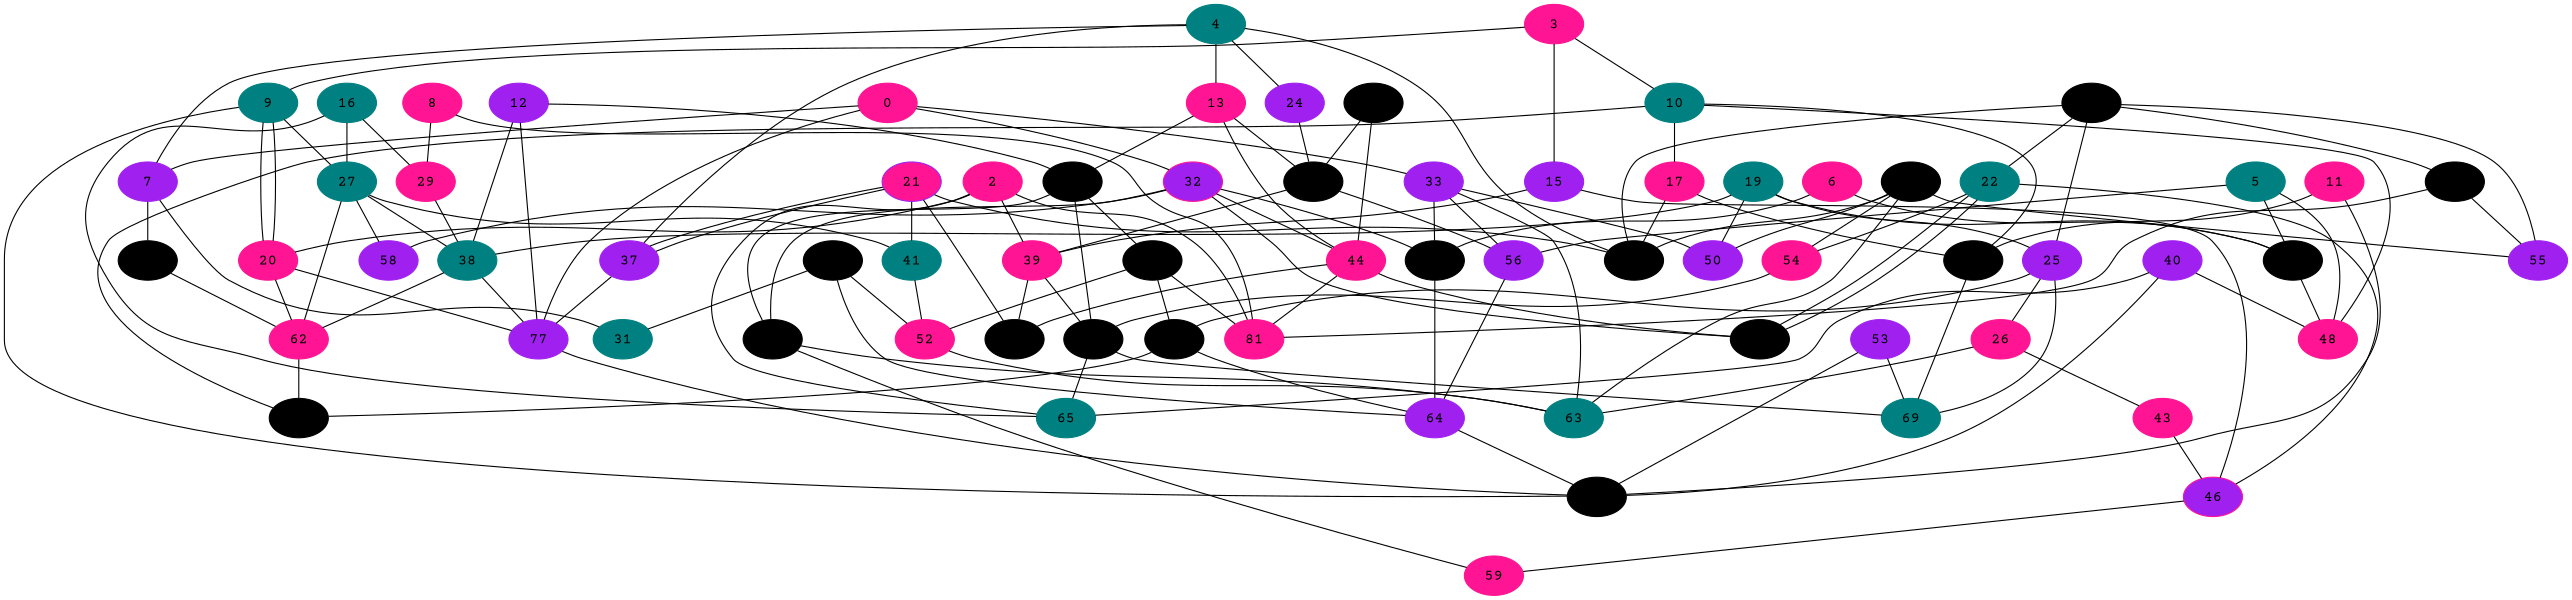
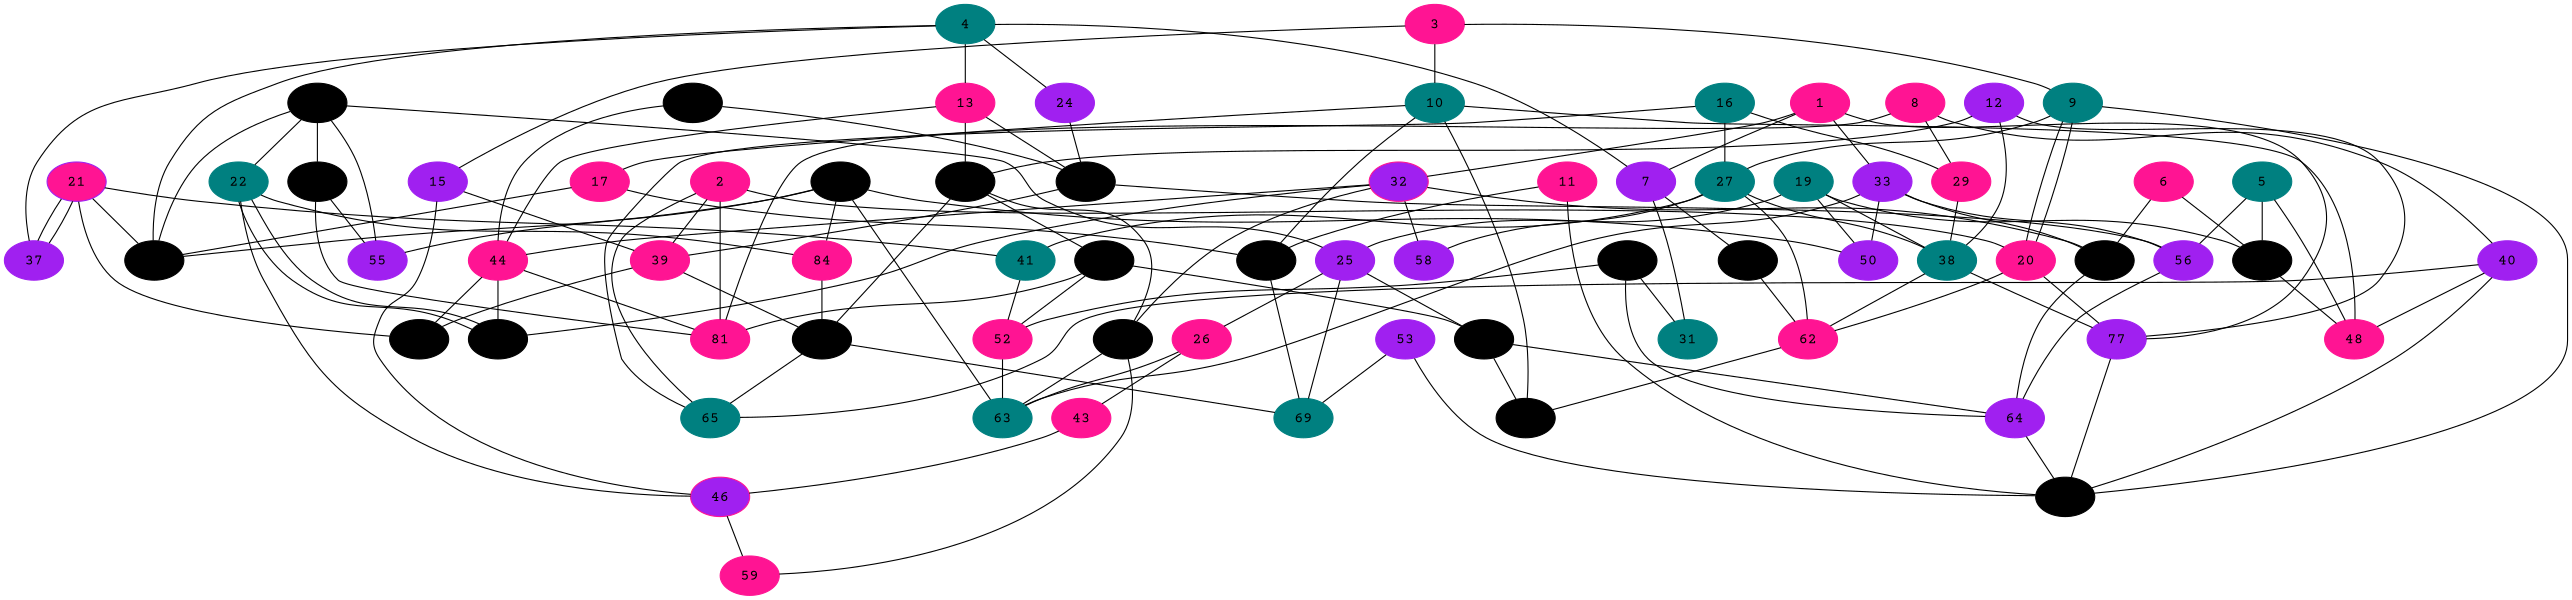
  graph {
    fontname="Courier Prime"
    node [color=deeppink fontname="Courier Prime" style=filled]
    edge [fontname="Courier Prime"]
    7 [color=purple]
-   1 [label=0]
+   1
    32 [fillcolor=purple]
    33 [color=purple]
    n5 [color=purple label=77]
    31 [color=teal]
    60 [color=black]
    21 [color=purple fillcolor=deeppink]
    37 [color=purple]
    68 [color=black]
    41 [color=teal]
    72 [color=black]
    45 [color=black]
    44
    61 [color=black]
    47 [color=black]
    58 [color=purple]
    56 [color=purple]
    50 [color=purple]
    63 [color=teal]
    70 [color=black]
    2
    20
    39
    65 [color=teal]
    n26 [label=81]
    62
    57 [color=black]
    9 [color=teal]
    3
    10 [color=teal]
    15 [color=purple]
    27 [color=teal]
    48
    17
    51 [color=black]
    66 [color=black]
    46 [fillcolor=purple]
    52
    4 [color=teal]
    13
    24 [color=purple]
    23 [color=black]
    34 [color=black]
    5 [color=teal]
    35 [color=black]
    64 [color=purple]
    6
    8
    29
    40 [color=purple]
    38 [color=teal]
    69 [color=teal]
    11
    12 [color=purple]
    30 [color=black]
    14 [color=black]
    59
    16 [color=teal]
    18 [color=black]
    22 [color=teal]
    25 [color=purple]
    49 [color=black]
    55 [color=purple]
-   54
+   54 [label=84]
    26
    42 [color=black]
    19 [color=teal]
    43
    28 [color=black]
    36 [color=black]
    53 [color=purple]
    7 -- 31
    7 -- 60
    1 -- 7
    1 -- 32
    1 -- 33
    1 -- n5
    32 -- 45
    32 -- 44
    32 -- 61
    32 -- 47
    32 -- 58
    33 -- 45
    33 -- 56
    33 -- 50
    33 -- 63
    n5 -- 70
    60 -- 62
    21 -- 37
    21 -- 37
    21 -- 68
    21 -- 41
    21 -- 72
-   37 -- n5
    41 -- 52
    45 -- 64
    44 -- 72
    44 -- 61
    44 -- n26
    47 -- 63
    47 -- 59
    56 -- 64
    2 -- 20
    2 -- 39
    2 -- 65
    2 -- n26
    20 -- n5
    20 -- 62
    39 -- 72
    39 -- 57
    62 -- 66
    57 -- 65
    57 -- 69
    9 -- 70
    9 -- 20
    9 -- 20
    9 -- 27
    3 -- 9
    3 -- 10
    3 -- 15
    10 -- 48
    10 -- 17
    10 -- 51
    10 -- 66
    15 -- 39
    15 -- 46
    27 -- 41
    27 -- 58
    27 -- 62
    27 -- 38
    17 -- 68
    17 -- 51
    51 -- 69
    46 -- 59
    52 -- 63
    4 -- 7
    4 -- 37
    4 -- 68
    4 -- 13
    4 -- 24
    13 -- 44
    13 -- 23
    13 -- 34
    24 -- 34
    23 -- 47
    23 -- 57
    23 -- 30
    34 -- 56
    34 -- 39
    5 -- 56
    5 -- 48
    5 -- 35
    35 -- 48
    64 -- 70
    6 -- 45
    6 -- 35
    8 -- n26
    8 -- 29
+   8 -- 40
    29 -- 38
    40 -- 70
    40 -- 65
    40 -- 48
    38 -- n5
    38 -- 62
    11 -- 70
    11 -- 51
    12 -- n5
    12 -- 23
    12 -- 38
    30 -- n26
    30 -- 52
    30 -- 42
    14 -- 44
    14 -- 34
    16 -- 65
    16 -- 27
    16 -- 29
    18 -- 68
    18 -- 22
    18 -- 25
    18 -- 49
    18 -- 55
    22 -- 61
    22 -- 61
    22 -- 46
    22 -- 54
    25 -- 69
    25 -- 26
    25 -- 42
    49 -- n26
    49 -- 55
    54 -- 57
    26 -- 63
    26 -- 43
    42 -- 66
    42 -- 64
    19 -- 50
    19 -- 35
    19 -- 38
    19 -- 25
    43 -- 46
    28 -- 31
    28 -- 52
    28 -- 64
    36 -- 68
    36 -- 50
    36 -- 63
    36 -- 55
    36 -- 54
    53 -- 70
    53 -- 69
  }
